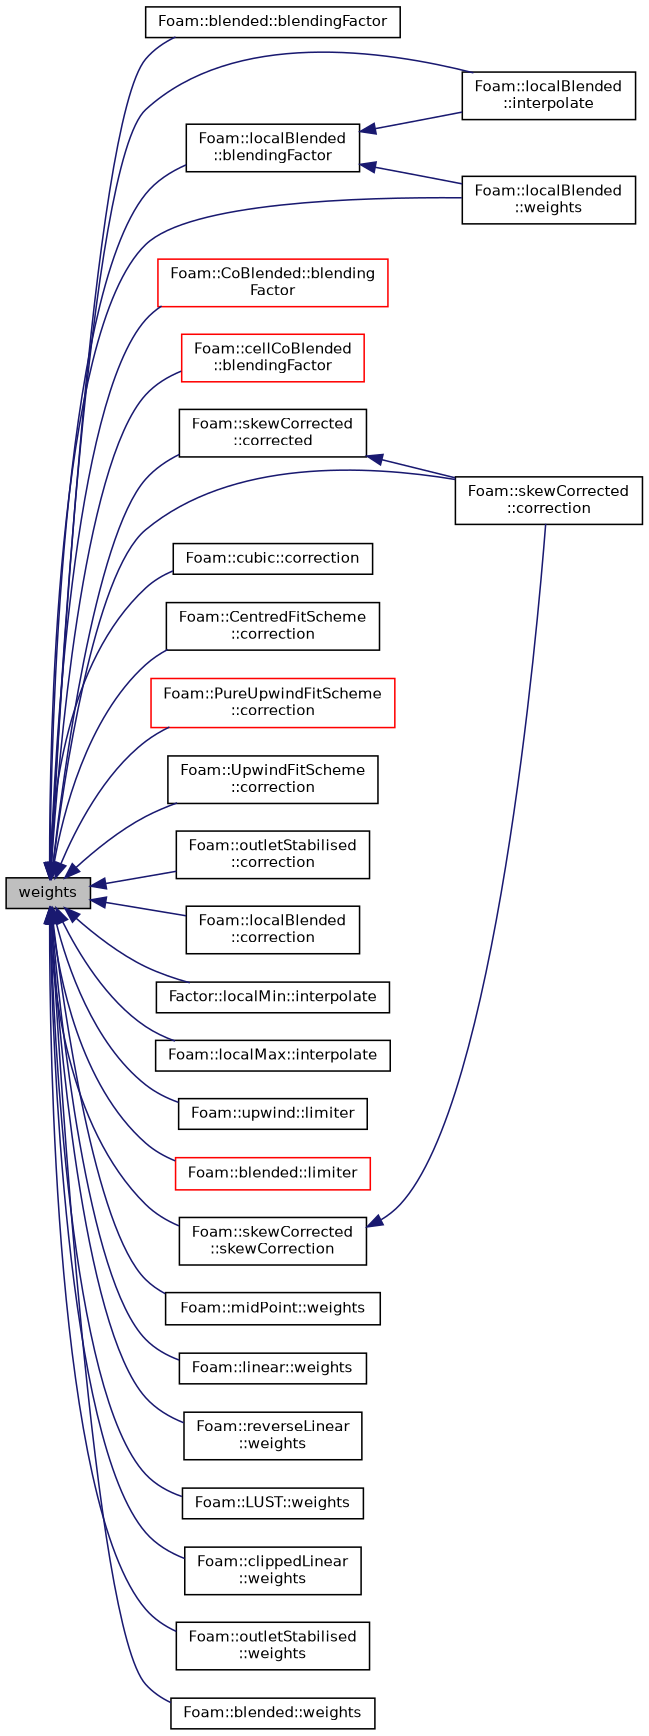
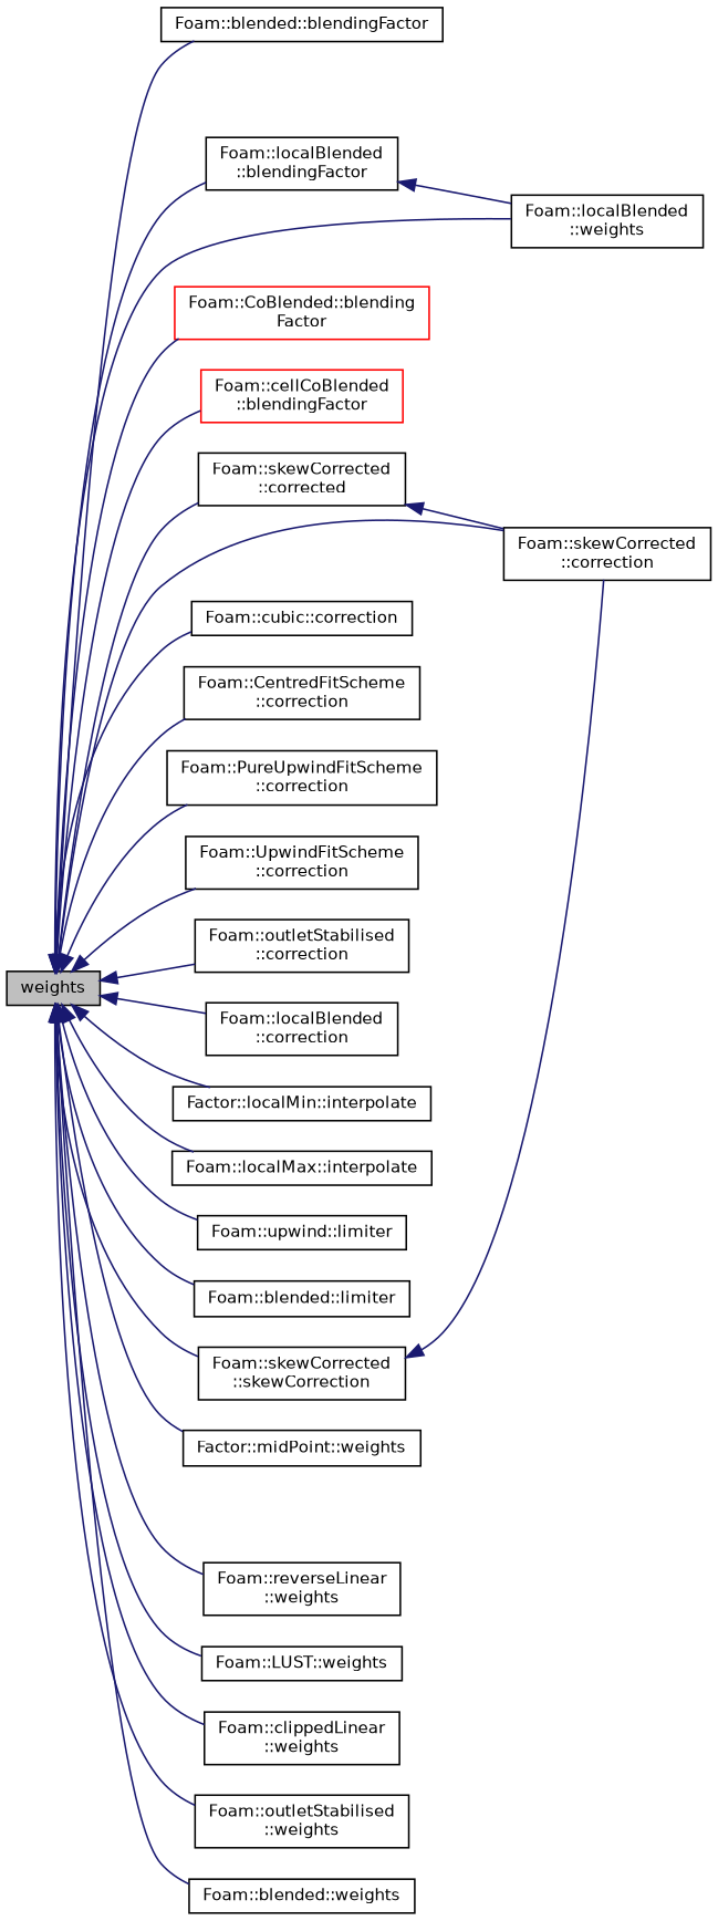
  digraph {
    rankdir=LR
    node [color=black fontname=Helvetica fontsize=10 shape=record]
    edge [color=midnightblue dir=back fontname=Helvetica fontsize=10 labelfontname=Helvetica labelfontsize=10 style=solid]
    n1 [fillcolor=grey75 fontcolor=black height=0.2 label=weights style=filled width=0.4]
    n2 [height=0.2 label="Foam::blended::blendingFactor" width=0.4]
    n3 [height=0.2 label="Foam::localBlended\l::blendingFactor" width=0.4]
-   n4 [height=0.2 label="Foam::localBlended\l::interpolate" width=0.4]
    n5 [height=0.2 label="Foam::localBlended\l::weights" width=0.4]
    n6 [color=red height=0.2 label="Foam::CoBlended::blending\lFactor" width=0.4]
    n7 [color=red height=0.2 label="Foam::cellCoBlended\l::blendingFactor" width=0.4]
    n8 [height=0.2 label="Foam::skewCorrected\l::corrected" width=0.4]
    n9 [height=0.2 label="Foam::skewCorrected\l::correction" width=0.4]
    n10 [height=0.2 label="Foam::cubic::correction" width=0.4]
    n11 [height=0.2 label="Foam::CentredFitScheme\l::correction" width=0.4]
-   n12 [color=red height=0.2 label="Foam::PureUpwindFitScheme\l::correction" width=0.4]
+   n12 [height=0.2 label="Foam::PureUpwindFitScheme\l::correction" width=0.4]
    n13 [height=0.2 label="Foam::UpwindFitScheme\l::correction" width=0.4]
    n14 [height=0.2 label="Foam::outletStabilised\l::correction" width=0.4]
    n15 [height=0.2 label="Foam::localBlended\l::correction" width=0.4]
    n16 [height=0.2 label="Factor::localMin::interpolate" width=0.4]
    n17 [height=0.2 label="Foam::localMax::interpolate" width=0.4]
    n18 [height=0.2 label="Foam::upwind::limiter" width=0.4]
-   n19 [color=red height=0.2 label="Foam::blended::limiter" width=0.4]
+   n19 [height=0.2 label="Foam::blended::limiter" width=0.4]
    n20 [height=0.2 label="Foam::skewCorrected\l::skewCorrection" width=0.4]
-   n21 [height=0.2 label="Foam::midPoint::weights" width=0.4]
-   n22 [height=0.2 label="Foam::linear::weights" width=0.4]
+   n21 [height=0.2 label="Factor::midPoint::weights" width=0.4]
    n23 [height=0.2 label="Foam::reverseLinear\l::weights" width=0.4]
    n24 [height=0.2 label="Foam::LUST::weights" width=0.4]
    n25 [height=0.2 label="Foam::clippedLinear\l::weights" width=0.4]
    n26 [height=0.2 label="Foam::outletStabilised\l::weights" width=0.4]
    n27 [height=0.2 label="Foam::blended::weights" width=0.4]
    n1 -> n2
    n1 -> n3
-   n1 -> n4
    n1 -> n5
    n1 -> n6
    n1 -> n7
    n1 -> n8
    n1 -> n9
    n1 -> n10
    n1 -> n11
    n1 -> n12
    n1 -> n13
    n1 -> n14
    n1 -> n15
    n1 -> n16
    n1 -> n17
    n1 -> n18
    n1 -> n19
    n1 -> n20
    n1 -> n21
-   n1 -> n22
    n1 -> n23
    n1 -> n24
    n1 -> n25
    n1 -> n26
    n1 -> n27
-   n3 -> n4
    n3 -> n5
    n8 -> n9
    n20 -> n9
  }
